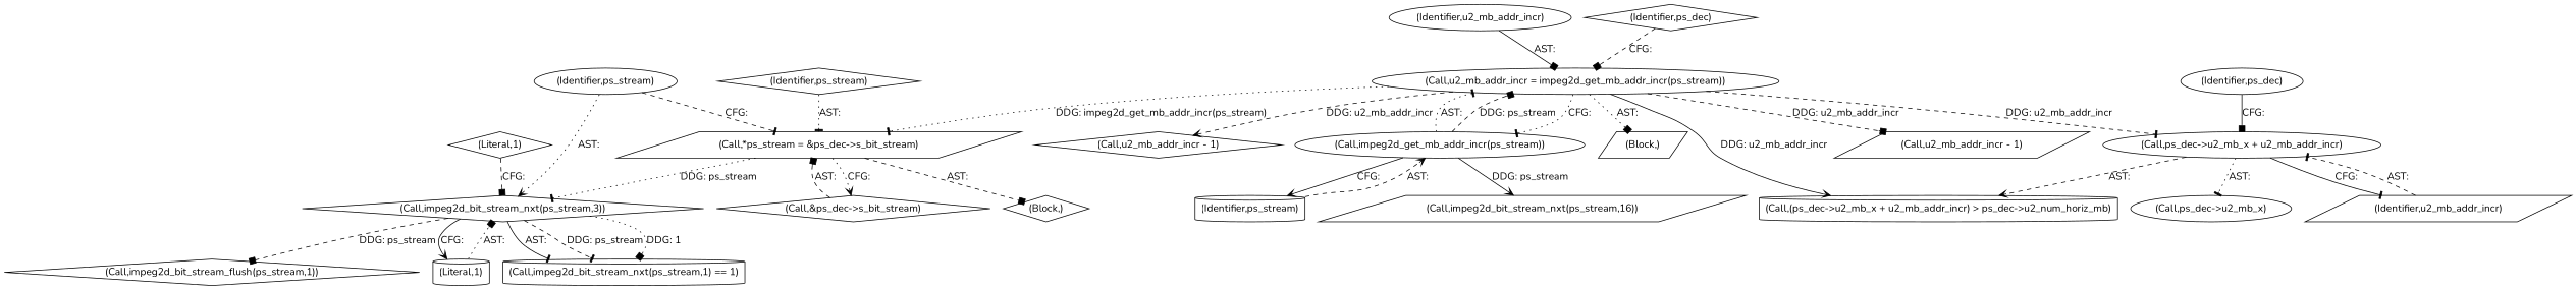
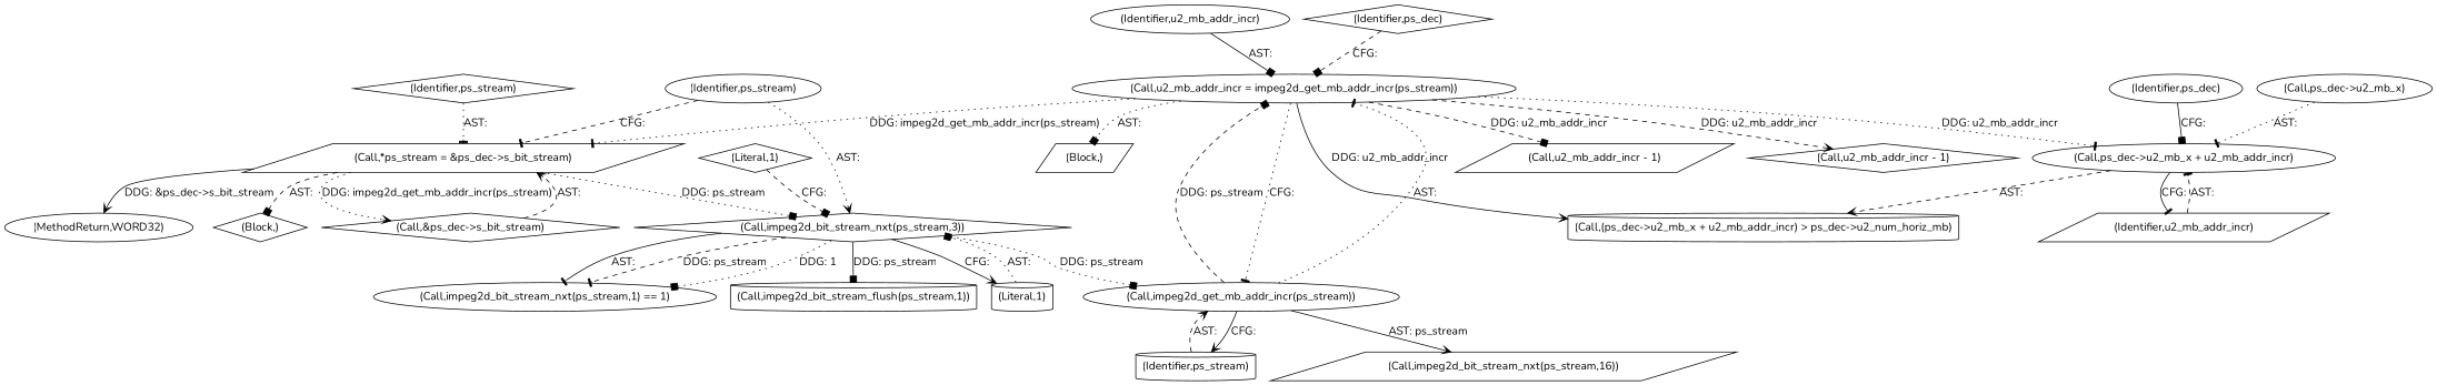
  digraph {
    fontname=Nunito
    node [fontname=Nunito shape=ellipse]
    edge [arrowhead=tee fontname=Nunito style=dotted]
    n1 [label="(Call,ps_dec->u2_mb_x + u2_mb_addr_incr)"]
    n2 [label="(Identifier,u2_mb_addr_incr)" shape=parallelogram]
    n3 [label="(Call,(ps_dec->u2_mb_x + u2_mb_addr_incr) > ps_dec->u2_num_horiz_mb)" shape=cylinder]
+   n4 [label="(MethodReturn,WORD32)"]
    n5 [label="(Call,u2_mb_addr_incr = impeg2d_get_mb_addr_incr(ps_stream))"]
    n6 [label="(Call,impeg2d_get_mb_addr_incr(ps_stream))"]
    n7 [label="(Call,u2_mb_addr_incr - 1)" shape=parallelogram]
    n8 [label="(Call,u2_mb_addr_incr - 1)" shape=diamond]
    n9 [label="(Block,)" shape=parallelogram]
    n10 [label="(Call,*ps_stream = &ps_dec->s_bit_stream)" shape=parallelogram]
    n11 [label="(Identifier,ps_stream)" shape=cylinder]
    n12 [label="(Call,impeg2d_bit_stream_nxt(ps_stream,16))" shape=parallelogram]
    n13 [label="(Call,impeg2d_bit_stream_nxt(ps_stream,3))" shape=diamond]
-   n14 [label="(Call,impeg2d_bit_stream_flush(ps_stream,1))" shape=diamond]
+   n14 [label="(Call,impeg2d_bit_stream_flush(ps_stream,1))" shape=cylinder]
    n15 [label="(Literal,1)" shape=cylinder]
-   n16 [label="(Call,impeg2d_bit_stream_nxt(ps_stream,1) == 1)" shape=cylinder]
+   n16 [label="(Call,impeg2d_bit_stream_nxt(ps_stream,1) == 1)"]
    n17 [label="(Block,)" shape=diamond]
    n18 [label="(Call,&ps_dec->s_bit_stream)" shape=diamond]
    n19 [label="(Identifier,ps_stream)" shape=diamond]
    n20 [label="(Call,ps_dec->u2_mb_x)"]
    n21 [label="(Identifier,u2_mb_addr_incr)"]
    n22 [label="(Identifier,ps_stream)"]
    n23 [label="(Identifier,ps_dec)"]
    n24 [label="(Literal,1)" shape=diamond]
    n25 [label="(Identifier,ps_dec)" shape=diamond]
    n1 -> n2 [label="CFG: " style=solid]
    n1 -> n3 [arrowhead=vee label="AST: " style=dashed]
    n2 -> n1 [label="AST: " style=dashed]
-   n5 -> n1 [label="DDG: u2_mb_addr_incr" style=dashed]
+   n5 -> n1 [label="DDG: u2_mb_addr_incr"]
    n5 -> n3 [arrowhead=vee label="DDG: u2_mb_addr_incr" style=solid]
    n5 -> n6 [label="CFG: "]
    n5 -> n7 [arrowhead=box label="DDG: u2_mb_addr_incr" style=dashed]
    n5 -> n8 [arrowhead=vee label="DDG: u2_mb_addr_incr" style=dashed]
    n5 -> n9 [arrowhead=box label="AST: "]
    n5 -> n10 [label="DDG: impeg2d_get_mb_addr_incr(ps_stream)"]
    n6 -> n5 [label="AST: "]
    n6 -> n5 [arrowhead=box label="DDG: ps_stream" style=dashed]
    n6 -> n11 [arrowhead=vee label="CFG: " style=solid]
-   n6 -> n12 [arrowhead=vee label="DDG: ps_stream" style=solid]
-   n10 -> n13 [label="DDG: ps_stream"]
+   n6 -> n12 [arrowhead=vee label="AST: ps_stream" style=solid]
+   n10 -> n4 [arrowhead=vee label="DDG: &ps_dec->s_bit_stream" style=solid]
+   n10 -> n13 [arrowhead=box label="DDG: ps_stream"]
    n10 -> n17 [arrowhead=box label="AST: " style=dashed]
-   n10 -> n18 [arrowhead=vee label="CFG: "]
+   n10 -> n18 [arrowhead=vee label="DDG: impeg2d_get_mb_addr_incr(ps_stream)"]
    n11 -> n6 [arrowhead=vee label="AST: " style=dashed]
-   n13 -> n14 [arrowhead=box label="DDG: ps_stream" style=dashed]
+   n13 -> n6 [arrowhead=box label="DDG: ps_stream"]
+   n13 -> n14 [arrowhead=box label="DDG: ps_stream" style=solid]
    n13 -> n15 [arrowhead=vee label="CFG: " style=solid]
    n13 -> n16 [label="AST: " style=solid]
    n13 -> n16 [label="DDG: ps_stream" style=dashed]
    n13 -> n16 [arrowhead=box label="DDG: 1"]
    n15 -> n13 [arrowhead=box label="AST: "]
-   n18 -> n10 [arrowhead=box label="AST: " style=dashed]
+   n18 -> n10 [arrowhead=vee label="AST: " style=dashed]
    n19 -> n10 [label="AST: "]
-   n1 -> n20 [label="AST: "]
+   n20 -> n1 [label="AST: "]
    n21 -> n5 [arrowhead=box label="AST: " style=solid]
    n22 -> n10 [label="CFG: " style=dashed]
    n22 -> n13 [arrowhead=vee label="AST: "]
    n23 -> n1 [arrowhead=box label="CFG: " style=solid]
    n24 -> n13 [arrowhead=box label="CFG: " style=dashed]
    n25 -> n5 [arrowhead=box label="CFG: " style=dashed]
  }
